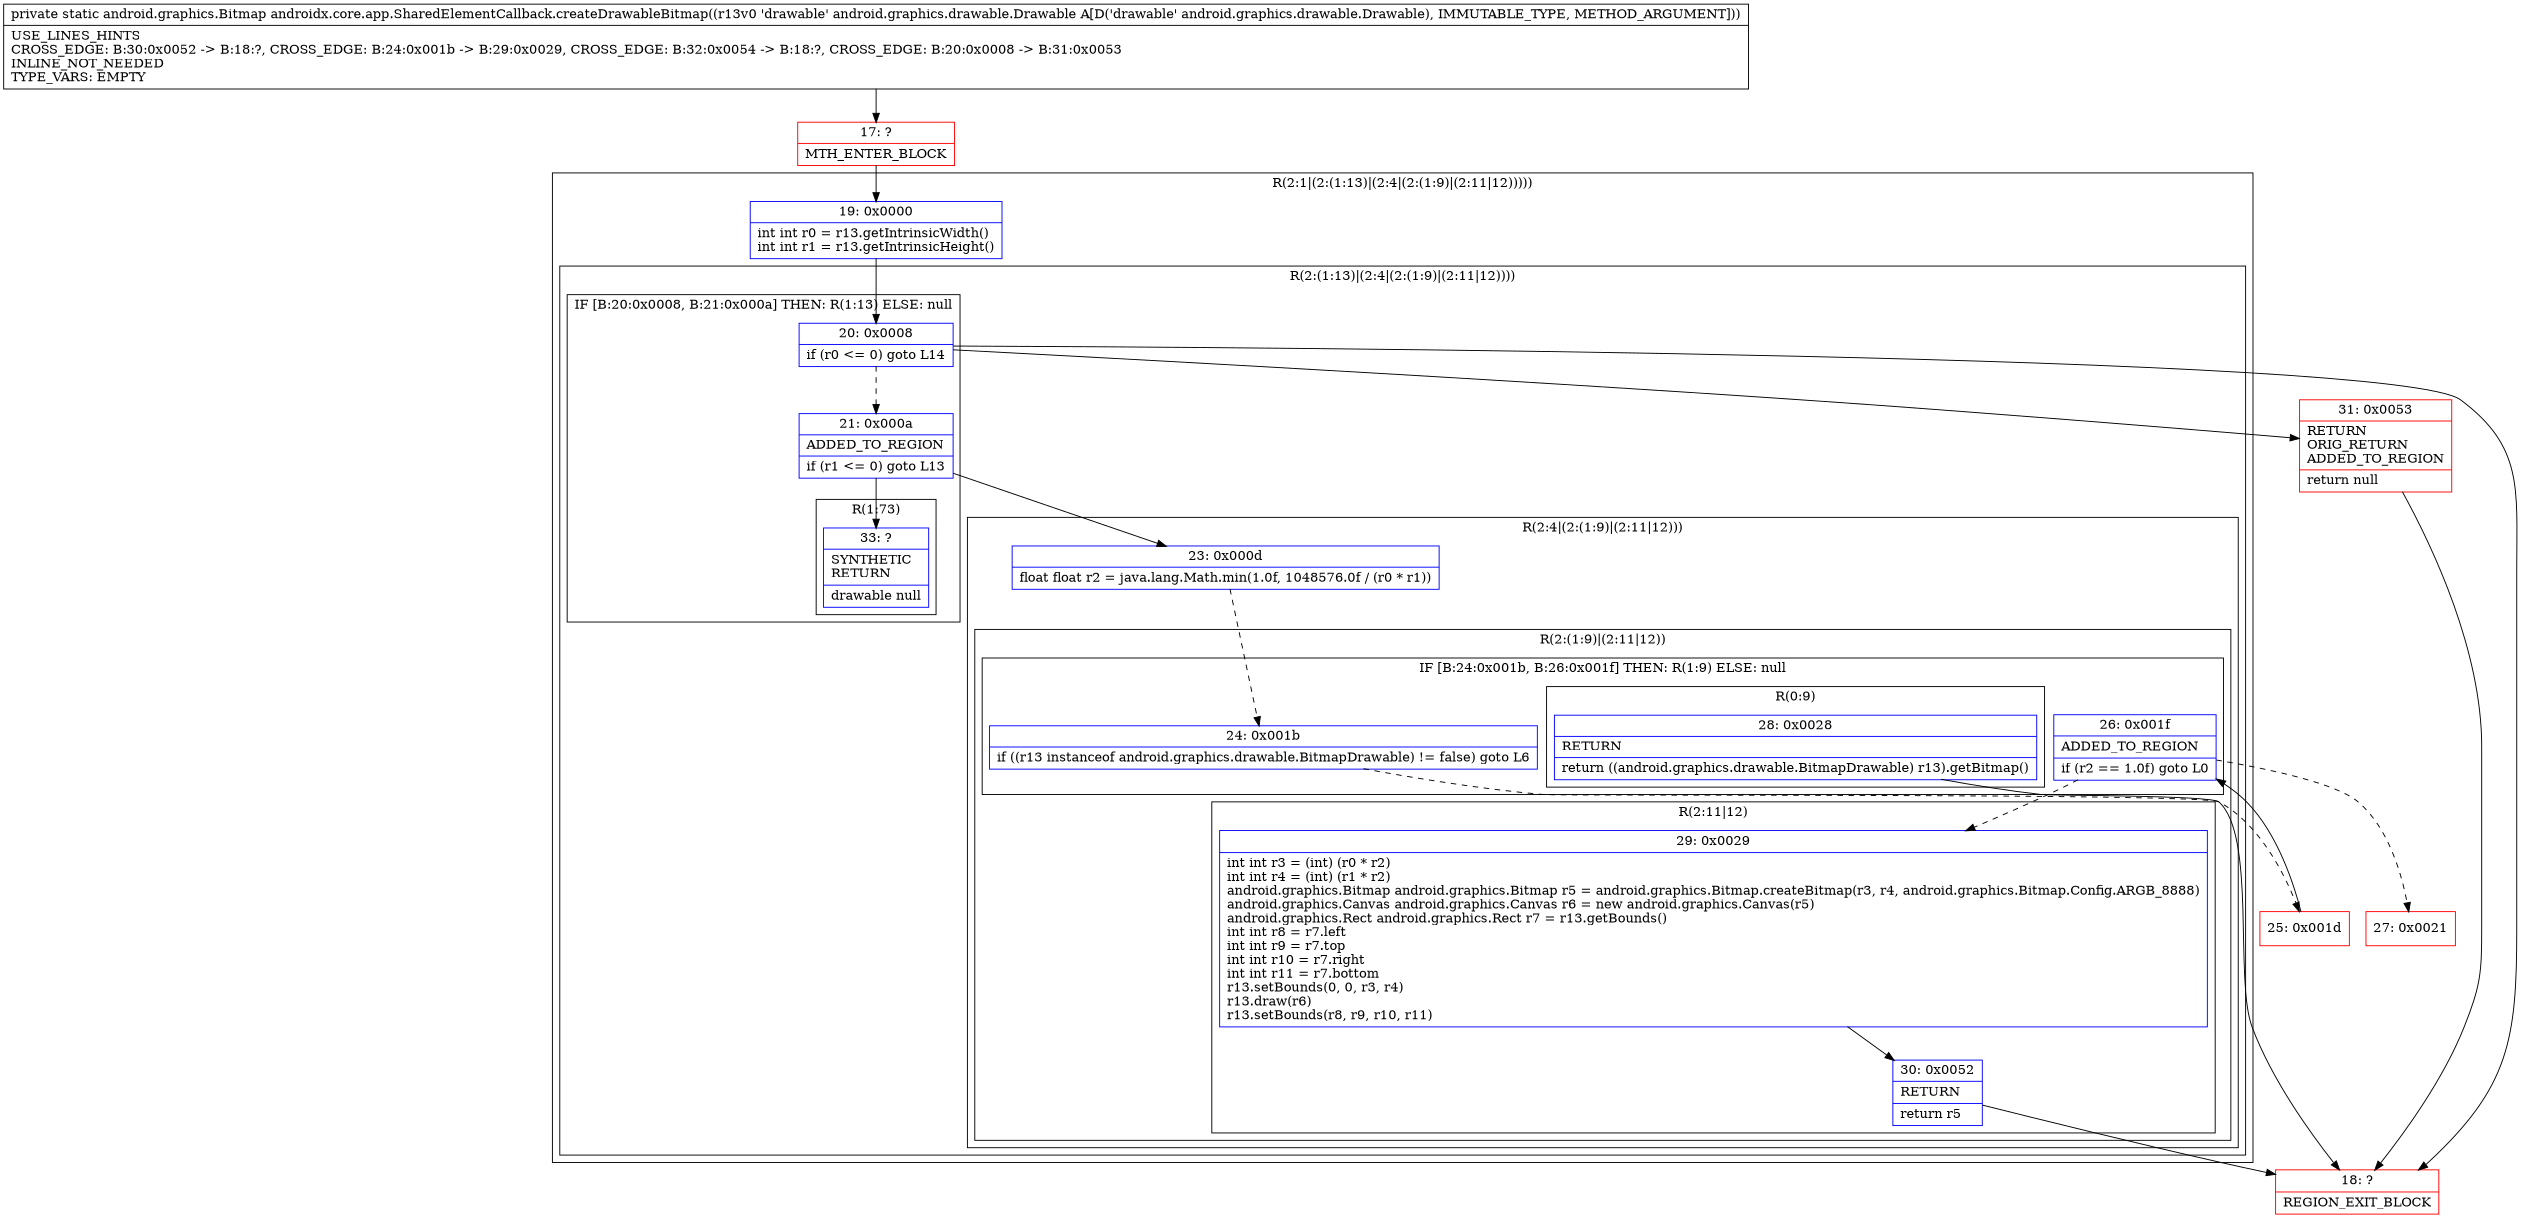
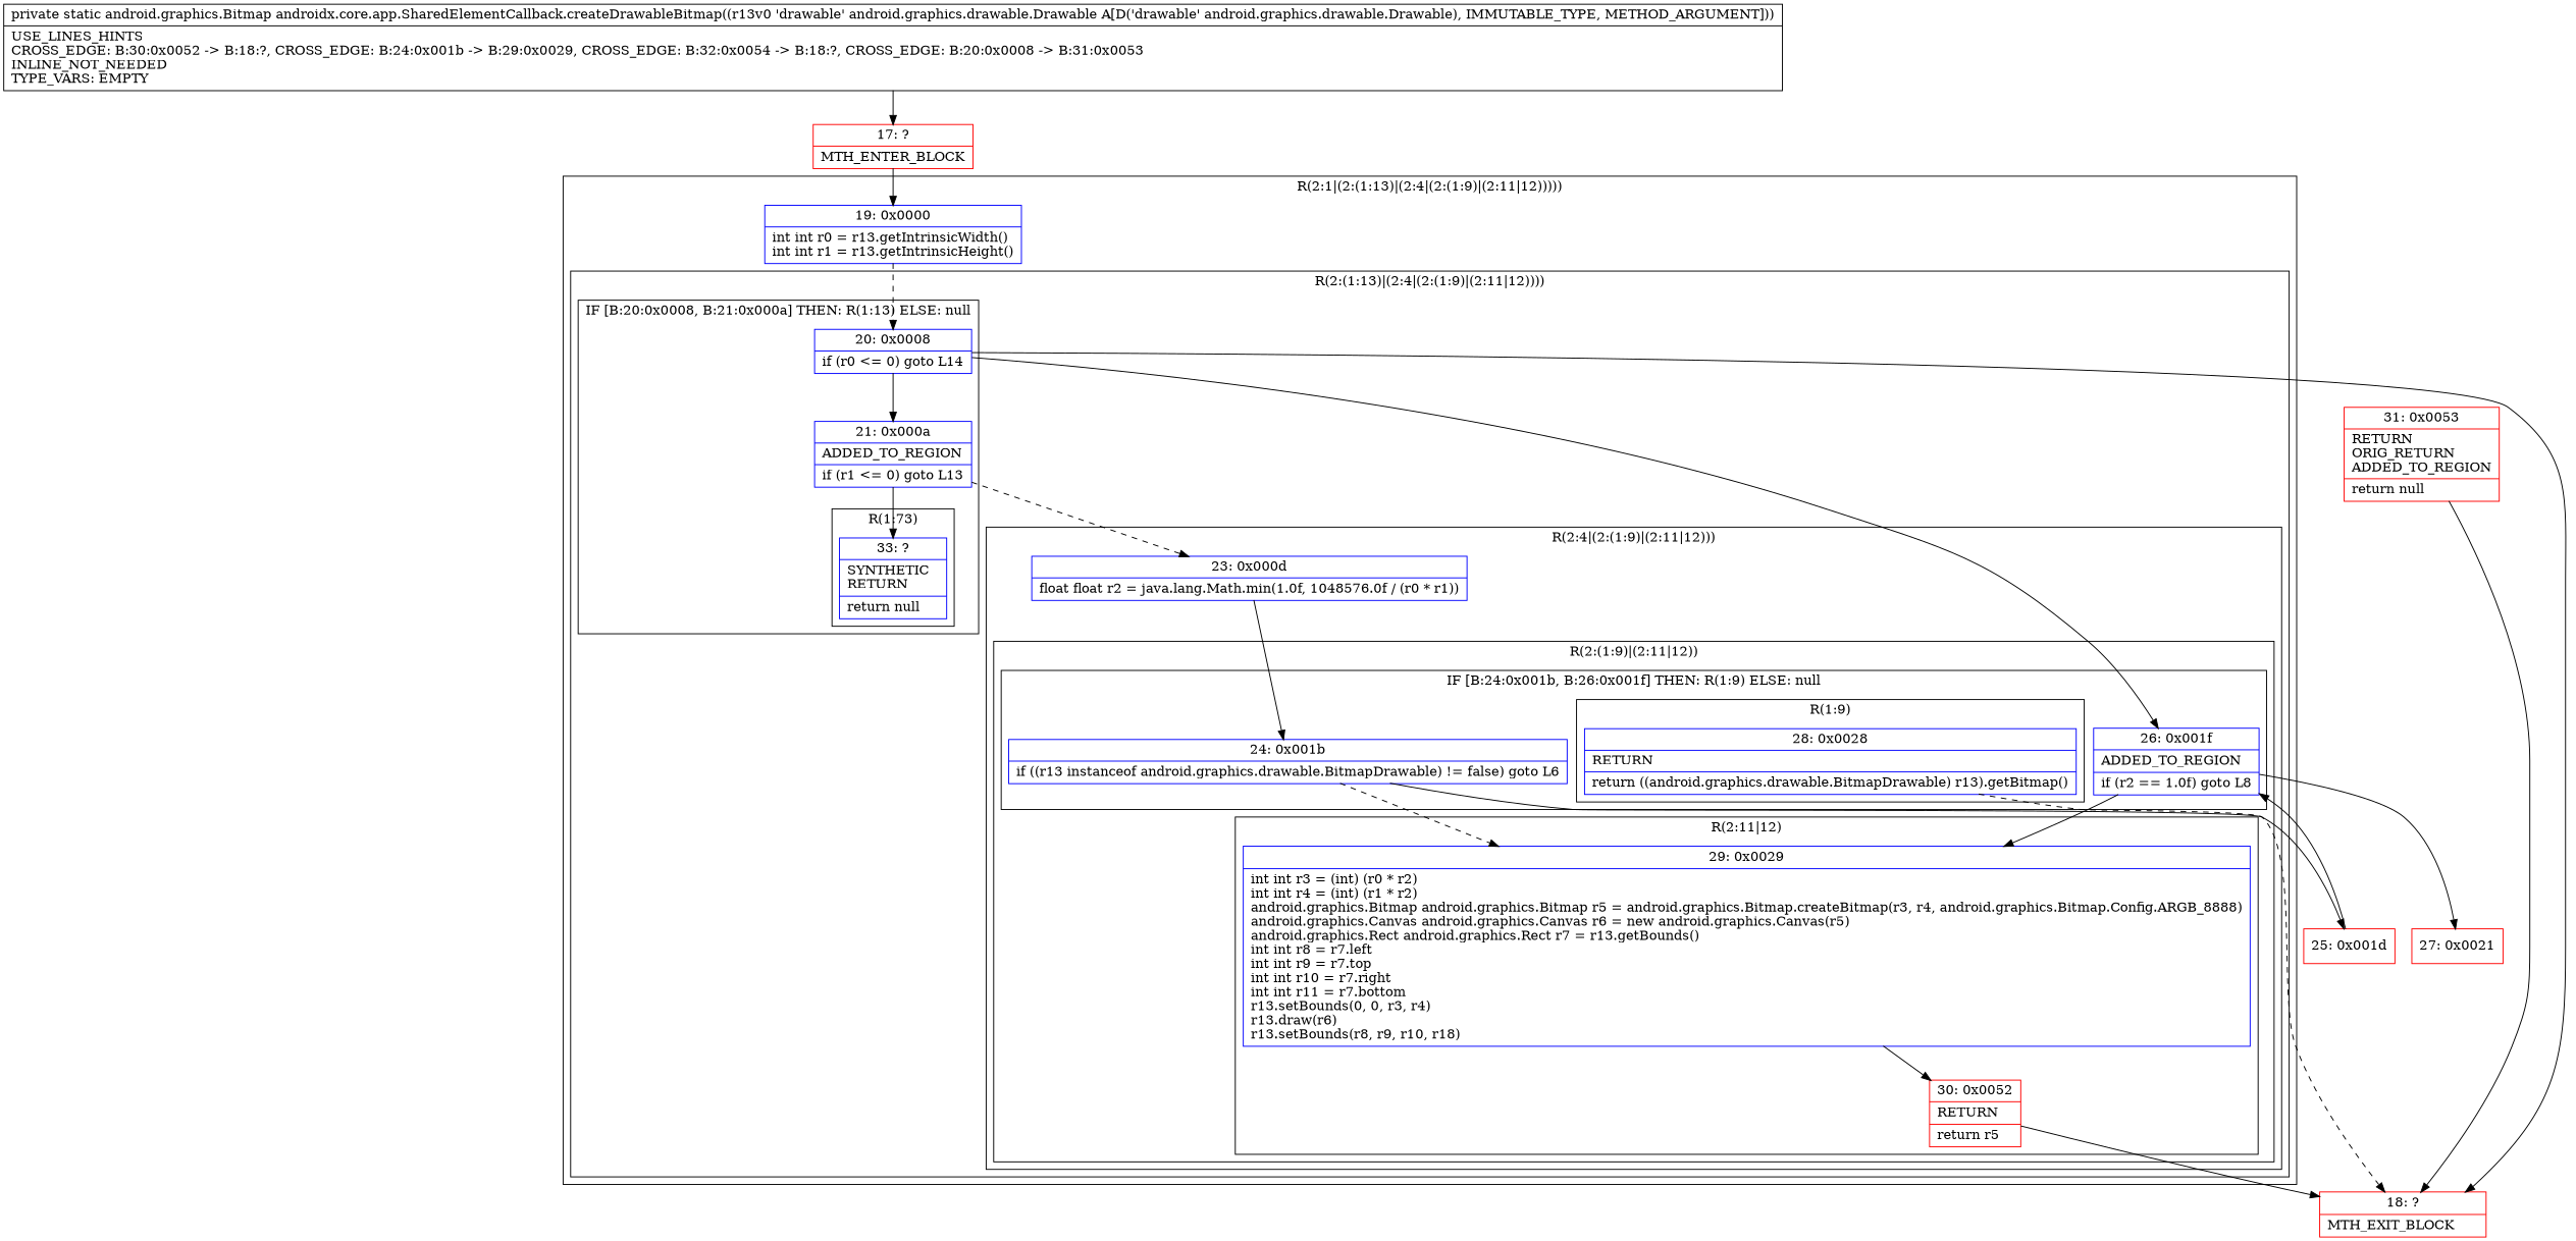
  digraph {
    node [color=blue shape=record]
-   n1 [label="{33\:\ ?|SYNTHETIC\lRETURN\l|drawable null\l}"]
+   n1 [label="{33\:\ ?|SYNTHETIC\lRETURN\l|return null\l}"]
    n2 [label="{20\:\ 0x0008|if (r0 \<= 0) goto L14\l}"]
    n3 [label="{21\:\ 0x000a|ADDED_TO_REGION\l|if (r1 \<= 0) goto L13\l}"]
    n4 [label="{28\:\ 0x0028|RETURN\l|return ((android.graphics.drawable.BitmapDrawable) r13).getBitmap()\l}"]
    n5 [label="{24\:\ 0x001b|if ((r13 instanceof android.graphics.drawable.BitmapDrawable) != false) goto L6\l}"]
-   n6 [label="{26\:\ 0x001f|ADDED_TO_REGION\l|if (r2 == 1.0f) goto L0\l}"]
-   n7 [label="{29\:\ 0x0029|int int r3 = (int) (r0 * r2)\lint int r4 = (int) (r1 * r2)\landroid.graphics.Bitmap android.graphics.Bitmap r5 = android.graphics.Bitmap.createBitmap(r3, r4, android.graphics.Bitmap.Config.ARGB_8888)\landroid.graphics.Canvas android.graphics.Canvas r6 = new android.graphics.Canvas(r5)\landroid.graphics.Rect android.graphics.Rect r7 = r13.getBounds()\lint int r8 = r7.left\lint int r9 = r7.top\lint int r10 = r7.right\lint int r11 = r7.bottom\lr13.setBounds(0, 0, r3, r4)\lr13.draw(r6)\lr13.setBounds(r8, r9, r10, r11)\l}"]
-   n8 [label="{30\:\ 0x0052|RETURN\l|return r5\l}"]
+   n6 [label="{26\:\ 0x001f|ADDED_TO_REGION\l|if (r2 == 1.0f) goto L8\l}"]
+   n7 [label="{29\:\ 0x0029|int int r3 = (int) (r0 * r2)\lint int r4 = (int) (r1 * r2)\landroid.graphics.Bitmap android.graphics.Bitmap r5 = android.graphics.Bitmap.createBitmap(r3, r4, android.graphics.Bitmap.Config.ARGB_8888)\landroid.graphics.Canvas android.graphics.Canvas r6 = new android.graphics.Canvas(r5)\landroid.graphics.Rect android.graphics.Rect r7 = r13.getBounds()\lint int r8 = r7.left\lint int r9 = r7.top\lint int r10 = r7.right\lint int r11 = r7.bottom\lr13.setBounds(0, 0, r3, r4)\lr13.draw(r6)\lr13.setBounds(r8, r9, r10, r18)\l}"]
+   n8 [color=red label="{30\:\ 0x0052|RETURN\l|return r5\l}"]
    n9 [label="{23\:\ 0x000d|float float r2 = java.lang.Math.min(1.0f, 1048576.0f \/ (r0 * r1))\l}"]
    n10 [label="{19\:\ 0x0000|int int r0 = r13.getIntrinsicWidth()\lint int r1 = r13.getIntrinsicHeight()\l}"]
    n11 [color=red label="{31\:\ 0x0053|RETURN\lORIG_RETURN\lADDED_TO_REGION\l|return null\l}"]
-   n12 [color=red label="{18\:\ ?|REGION_EXIT_BLOCK\l}"]
+   n12 [color=red label="{18\:\ ?|MTH_EXIT_BLOCK\l}"]
    n13 [color=red label="{25\:\ 0x001d}"]
    n14 [color=red label="{27\:\ 0x0021}"]
    n15 [color=red label="{17\:\ ?|MTH_ENTER_BLOCK\l}"]
    n16 [label="{private static android.graphics.Bitmap androidx.core.app.SharedElementCallback.createDrawableBitmap((r13v0 'drawable' android.graphics.drawable.Drawable A[D('drawable' android.graphics.drawable.Drawable), IMMUTABLE_TYPE, METHOD_ARGUMENT]))  | USE_LINES_HINTS\lCROSS_EDGE: B:30:0x0052 \-\> B:18:?, CROSS_EDGE: B:24:0x001b \-\> B:29:0x0029, CROSS_EDGE: B:32:0x0054 \-\> B:18:?, CROSS_EDGE: B:20:0x0008 \-\> B:31:0x0053\lINLINE_NOT_NEEDED\lTYPE_VARS: EMPTY\l}" color=""]
    subgraph cluster_1 {
      label="R(2:1|(2:(1:13)|(2:4|(2:(1:9)|(2:11|12)))))"
      n10
      subgraph cluster_2 {
        label="R(2:(1:13)|(2:4|(2:(1:9)|(2:11|12))))"
        subgraph cluster_3 {
          label="IF [B:20:0x0008, B:21:0x000a] THEN: R(1:13) ELSE: null"
          n2
          n3
          subgraph cluster_4 {
            label="R(1:73)"
            n1
          }
        }
        subgraph cluster_5 {
          label="R(2:4|(2:(1:9)|(2:11|12)))"
          n9
          subgraph cluster_6 {
            label="R(2:(1:9)|(2:11|12))"
            subgraph cluster_7 {
              label="IF [B:24:0x001b, B:26:0x001f] THEN: R(1:9) ELSE: null"
              n5
              n6
              subgraph cluster_8 {
-               label="R(0:9)"
+               label="R(1:9)"
                n4
              }
            }
            subgraph cluster_9 {
              label="R(2:11|12)"
              n7
              n8
            }
          }
        }
      }
    }
-   n2 -> n3 [style=dashed]
-   n2 -> n11
+   n2 -> n3 [style=solid]
+   n2 -> n6
    n2 -> n12
    n3 -> n1
-   n3 -> n9 [style=solid]
-   n4 -> n12
-   n5 -> n13 [style=dashed]
-   n6 -> n7 [style=dashed]
-   n6 -> n14 [style=dashed]
+   n3 -> n9 [style=dashed]
+   n4 -> n12 [style=dashed]
+   n5 -> n7 [style=dashed]
+   n5 -> n13
+   n6 -> n7 [style=solid]
+   n6 -> n14
    n7 -> n8
    n8 -> n12
-   n9 -> n5 [style=dashed]
-   n10 -> n2
+   n9 -> n5
+   n10 -> n2 [style=dashed]
    n11 -> n12
    n13 -> n6
    n15 -> n10
    n16 -> n15
  }
